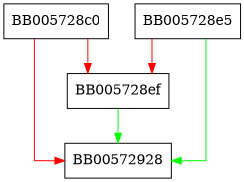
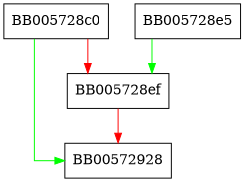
  digraph {
    splines=ortho
    node [shape=box]
    edge [color=red]
    n1 [label=BB00572928]
    BB005728c0
    BB005728ef
    BB005728e5
-   BB005728c0 -> n1
+   BB005728c0 -> n1 [color=green]
    BB005728c0 -> BB005728ef
-   BB005728ef -> n1 [color=green]
-   BB005728e5 -> n1 [color=green]
-   BB005728e5 -> BB005728ef
+   BB005728ef -> n1
+   BB005728e5 -> BB005728ef [color=green]
  }
